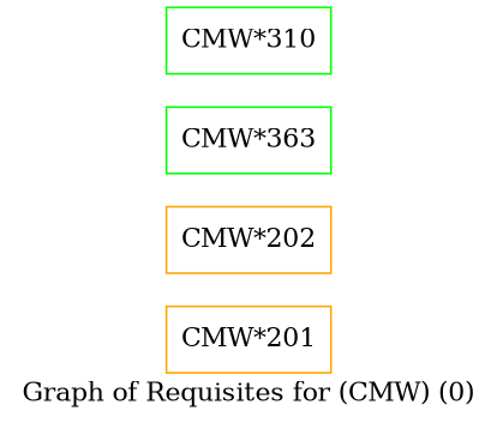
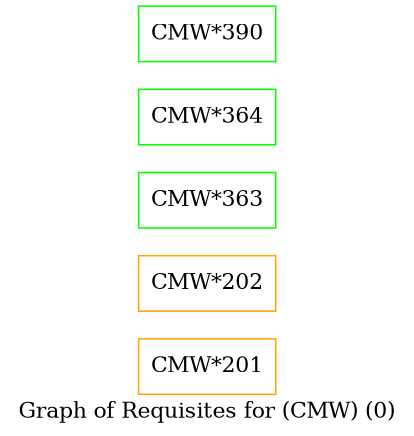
  strict digraph {
    label="Graph of Requisites for (CMW) (0)"
    rankdir=LR
    node [color=green shape=box]
    "CMW*201" [color=orange height=0.5 width=1.2361]
    "CMW*202" [color=orange height=0.5 width=1.2361]
    "CMW*363" [height=0.5 width=1.2361]
-   "CMW*390" [height=0.5 width=1.2361 label="CMW*310"]
+   "CMW*364" [height=0.5 width=1.2361]
+   "CMW*390" [height=0.5 width=1.2361]
  }
